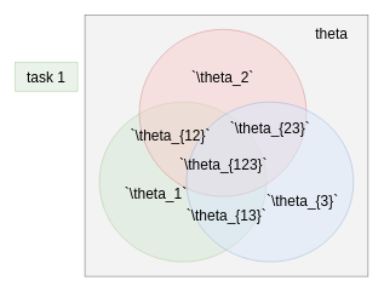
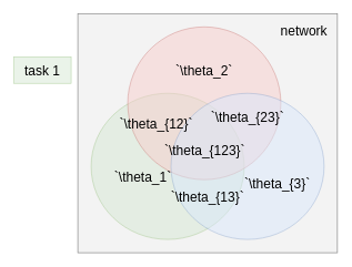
  <mxCell id="0" />
  <mxCell id="1" parent="0" />
  <mxCell id="2" value="" style="whiteSpace=wrap;html=1;fontSize=20;fillColor=#E8E8E8;opacity=50;" parent="1" vertex="1"><mxGeometry x="116" y="20" width="390" height="360" as="geometry" /></mxCell>
  <mxCell id="3" value="" style="ellipse;whiteSpace=wrap;html=1;fillColor=#d5e8d4;strokeColor=#82b366;opacity=50;" parent="1" vertex="1"><mxGeometry x="136" y="140" width="230" height="220" as="geometry" /></mxCell>
  <mxCell id="4" value="" style="ellipse;whiteSpace=wrap;html=1;fillColor=#f8cecc;strokeColor=#b85450;opacity=50;" parent="1" vertex="1"><mxGeometry x="191" y="40" width="230" height="230" as="geometry" /></mxCell>
  <mxCell id="5" value="" style="ellipse;whiteSpace=wrap;html=1;fillColor=#dae8fc;strokeColor=#6c8ebf;opacity=50;" parent="1" vertex="1"><mxGeometry x="256" y="140" width="230" height="220" as="geometry" /></mxCell>
  <mxCell id="6" value="&lt;font style=&quot;font-size: 20px;&quot;&gt;task 1&lt;/font&gt;" style="text;strokeColor=#82b366;align=center;fillColor=#d5e8d4;html=1;verticalAlign=middle;whiteSpace=wrap;rounded=0;opacity=50;" parent="1" vertex="1"><mxGeometry x="20" y="85" width="86" height="40" as="geometry" /></mxCell>
  <mxCell id="7" value="`\theta_1`" style="text;strokeColor=none;align=center;fillColor=none;html=1;verticalAlign=middle;whiteSpace=wrap;rounded=0;fontSize=20;opacity=50;" parent="1" vertex="1"><mxGeometry x="184" y="250" width="60" height="30" as="geometry" /></mxCell>
  <mxCell id="8" value="`\theta_{12}`" style="text;strokeColor=none;align=center;fillColor=none;html=1;verticalAlign=middle;whiteSpace=wrap;rounded=0;fontSize=20;opacity=50;" parent="1" vertex="1"><mxGeometry x="204" y="170" width="60" height="30" as="geometry" /></mxCell>
  <mxCell id="9" value="`\theta_2`" style="text;strokeColor=none;align=center;fillColor=none;html=1;verticalAlign=middle;whiteSpace=wrap;rounded=0;fontSize=20;opacity=50;" parent="1" vertex="1"><mxGeometry x="276" y="90" width="60" height="30" as="geometry" /></mxCell>
  <mxCell id="10" value="`\theta_{23}`" style="text;strokeColor=none;align=center;fillColor=none;html=1;verticalAlign=middle;whiteSpace=wrap;rounded=0;fontSize=20;opacity=50;" parent="1" vertex="1"><mxGeometry x="341" y="160" width="60" height="30" as="geometry" /></mxCell>
  <mxCell id="11" value="`\theta_{123}`" style="text;strokeColor=none;align=center;fillColor=none;html=1;verticalAlign=middle;whiteSpace=wrap;rounded=0;fontSize=20;opacity=50;" parent="1" vertex="1"><mxGeometry x="277" y="210" width="60" height="30" as="geometry" /></mxCell>
  <mxCell id="12" value="`\theta_{3}`" style="text;strokeColor=none;align=center;fillColor=none;html=1;verticalAlign=middle;whiteSpace=wrap;rounded=0;fontSize=20;opacity=50;" parent="1" vertex="1"><mxGeometry x="386" y="260" width="60" height="30" as="geometry" /></mxCell>
  <mxCell id="13" value="`\theta_{13}`" style="text;strokeColor=none;align=center;fillColor=none;html=1;verticalAlign=middle;whiteSpace=wrap;rounded=0;fontSize=20;opacity=50;" parent="1" vertex="1"><mxGeometry x="281" y="280" width="60" height="30" as="geometry" /></mxCell>
- <mxCell id="14" value="theta" style="text;strokeColor=none;align=center;fillColor=none;html=1;verticalAlign=middle;whiteSpace=wrap;rounded=0;fontSize=20;opacity=50;" parent="1" vertex="1"><mxGeometry x="426" y="30" width="60" height="30" as="geometry" /></mxCell>
+ <mxCell id="14" value="network" style="text;strokeColor=none;align=center;fillColor=none;html=1;verticalAlign=middle;whiteSpace=wrap;rounded=0;fontSize=20;opacity=50;" parent="1" vertex="1"><mxGeometry x="426" y="30" width="60" height="30" as="geometry" /></mxCell>
